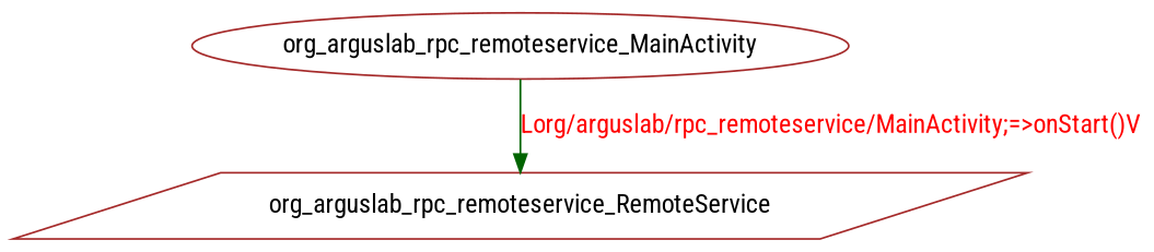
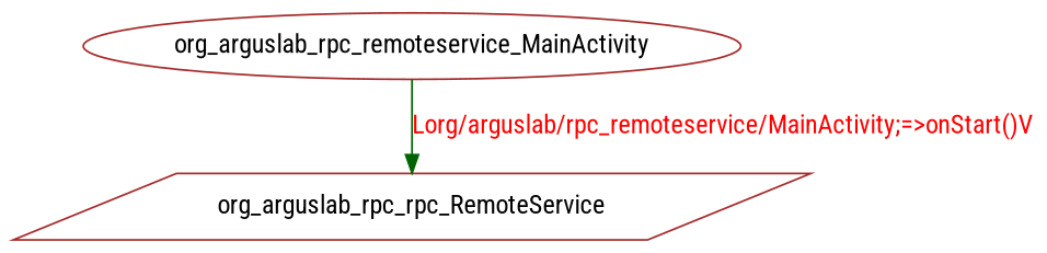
  digraph {
    fontname="Roboto Condensed"
    node [color=brown fontname="Roboto Condensed"]
    org_arguslab_rpc_remoteservice_MainActivity [shape=ellipse]
-   org_arguslab_rpc_remoteservice_RemoteService [shape=parallelogram]
+   org_arguslab_rpc_remoteservice_RemoteService [shape=parallelogram label=org_arguslab_rpc_rpc_RemoteService]
    org_arguslab_rpc_remoteservice_MainActivity -> org_arguslab_rpc_remoteservice_RemoteService [fontcolor=red label="Lorg/arguslab/rpc_remoteservice/MainActivity;=>onStart()V" color=darkgreen fontname="Roboto Condensed"]
  }
